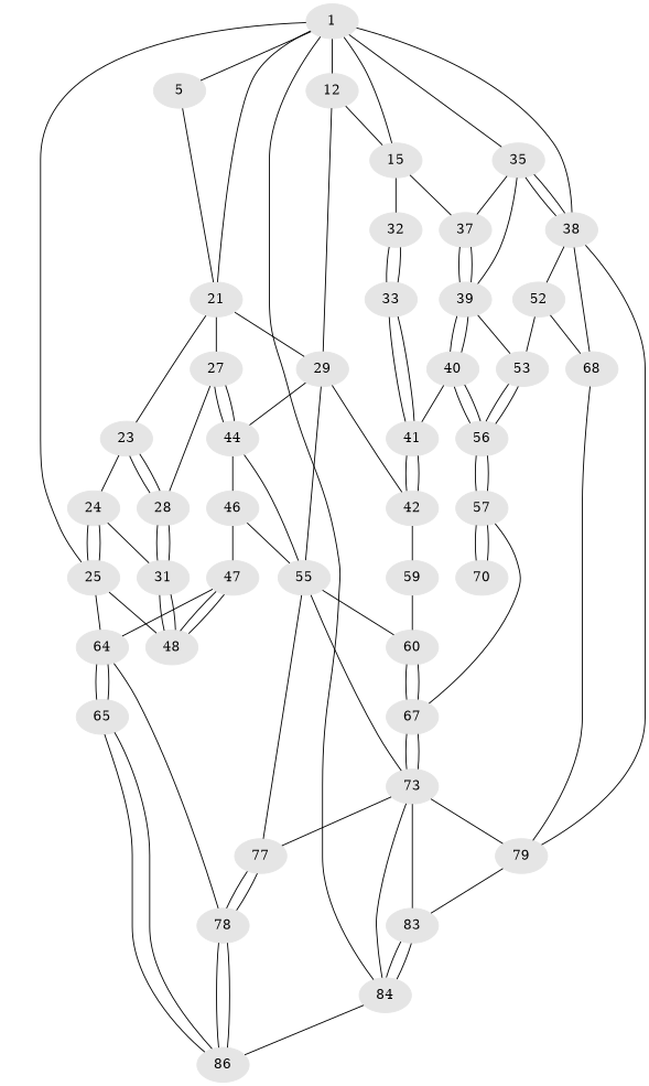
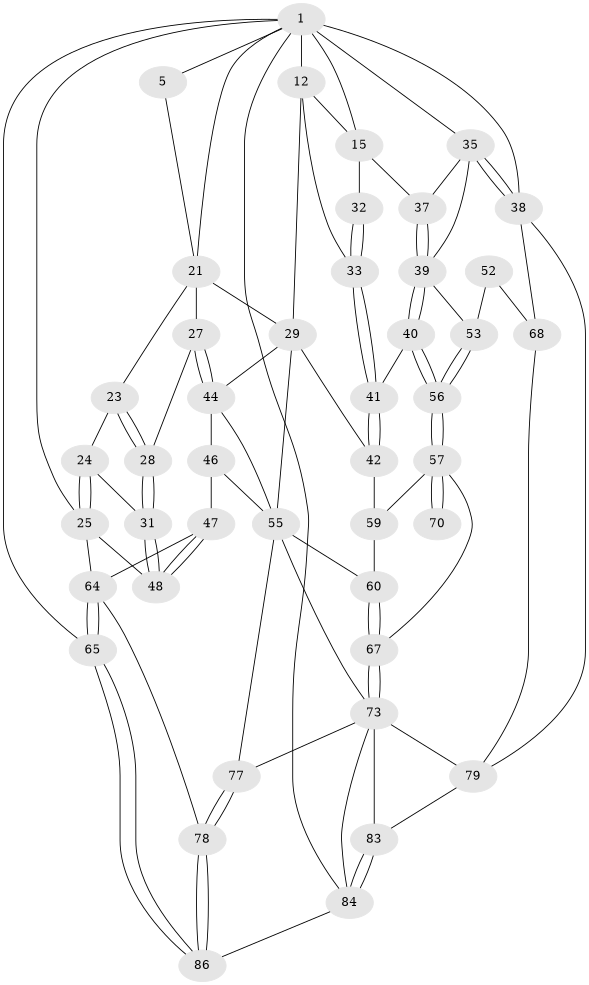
  graph {
    node [color=gray90 style=filled]
    1 [super="+7+2"]
    5 [super="+6"]
    12 [super="+13"]
    15 [super="+16+20"]
    21 [super="+22+26"]
    25 [super="+54"]
    35 [super="+36"]
    38 [super="+50"]
    65
    84 [super="+85+88"]
    29 [super="+30+43"]
    33
    32
    37
    23
    27
    48
    64 [super="+66"]
    39 [super="+49"]
    52
    68 [super="+69"]
    79 [super="+80"]
    86
    44 [super="+45"]
    42
    55 [super="+61"]
    41
    24
    28
    31
    78
    46
    59
    60
    73 [super="+74+75"]
    77
    40
    53
    83 [super="+87"]
    56
    57 [super="+58"]
    47
    67
    70
    1 -- 5 [weight=2]
    1 -- 12 [weight=2]
    1 -- 15 [weight=2]
    1 -- 21
    1 -- 25
    1 -- 35
    1 -- 38 [weight=3]
+   1 -- 65 [weight=2]
    1 -- 84
    5 -- 21
    12 -- 15
    12 -- 29
+   12 -- 33
    15 -- 32 [weight=2]
    15 -- 37
    21 -- 29
    21 -- 23
    21 -- 27
    25 -- 48
    25 -- 64
    35 -- 38
    35 -- 38
    35 -- 37
    35 -- 39
-   38 -- 52
    38 -- 68
    38 -- 79
    65 -- 86
    65 -- 86
    84 -- 86
    29 -- 44
    29 -- 42
    29 -- 55
    33 -- 41
    33 -- 41
    32 -- 33
    32 -- 33
    37 -- 39
    37 -- 39
    23 -- 24
    23 -- 28
    23 -- 28
    27 -- 44
    27 -- 44
    27 -- 28
    64 -- 65
    64 -- 65
    64 -- 78
    39 -- 40
    39 -- 40
    39 -- 53
    52 -- 68
    52 -- 53
    68 -- 79
    79 -- 83
    44 -- 55
    44 -- 46
    42 -- 59
    55 -- 60
    55 -- 73
    55 -- 77
    41 -- 42
    41 -- 42
    24 -- 25
    24 -- 25
    24 -- 31
    28 -- 31
    28 -- 31
    31 -- 48
    31 -- 48
    78 -- 86
    78 -- 86
    46 -- 55
    46 -- 47
    59 -- 60
    60 -- 67
    60 -- 67
    73 -- 84
    73 -- 79
    73 -- 77
    73 -- 83
    77 -- 78
    77 -- 78
    40 -- 41
    40 -- 56
    40 -- 56
    53 -- 56
    53 -- 56
    83 -- 84 [weight=2]
    83 -- 84
    56 -- 57
    56 -- 57
+   57 -- 59
    57 -- 67
    57 -- 70
    57 -- 70
    47 -- 48
    47 -- 48
    47 -- 64
    67 -- 73
    67 -- 73
  }
